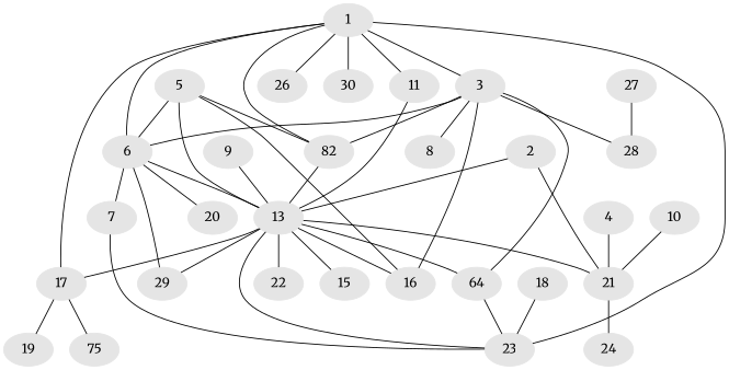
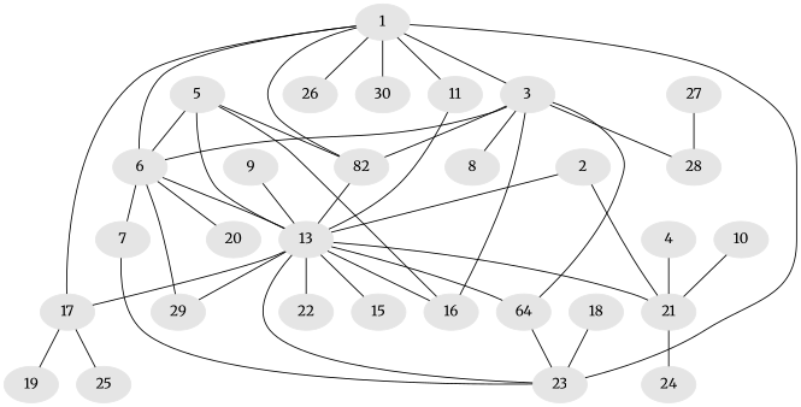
  graph {
    fontname=Merriweather
    node [color=gray90 fontname=Merriweather style=filled]
    edge [fontname=Merriweather weight=1.0]
    1
    3
    6
    11
    n5 [label=82]
    17
    23
    26
    30
    8
    n11 [label=64]
    16
    28
    13
    7
    20
    29
    19
-   25 [label=75]
+   25
    2
    21
    15
    22
    24
    4
    5
    9
    10
    18
    27
    1 -- 3
    1 -- 6
    1 -- 11
    1 -- n5
    1 -- 17
    1 -- 23 [weight=2.0]
    1 -- 26
    1 -- 30
    3 -- 6
    3 -- n5
    3 -- 8
    3 -- n11
    3 -- 16 [weight=2.0]
    3 -- 28
    6 -- 13
    6 -- 7
    6 -- 20
    6 -- 29 [weight=2.0]
    11 -- 13
    n5 -- 13
    17 -- 19
    17 -- 25
    n11 -- 23
    13 -- 17
    13 -- 23
    13 -- n11
    13 -- 16
    13 -- 29
    13 -- 21
    13 -- 15
    13 -- 22
    7 -- 23
    2 -- 13
    2 -- 21
    21 -- 24
    4 -- 21
    5 -- 6
    5 -- n5
    5 -- 16
    5 -- 13
    9 -- 13
    10 -- 21
    18 -- 23
    27 -- 28
  }
